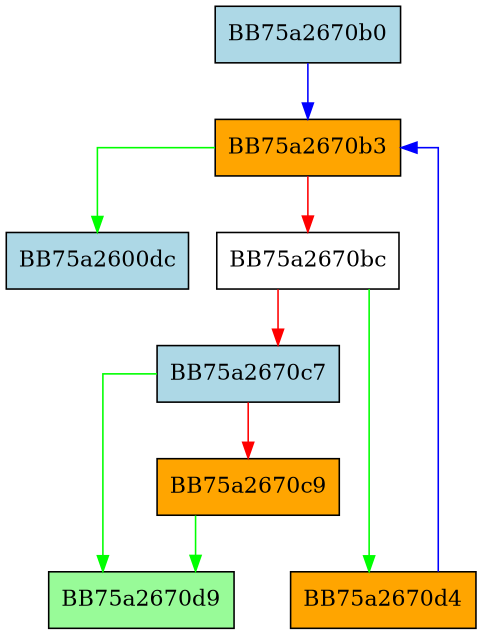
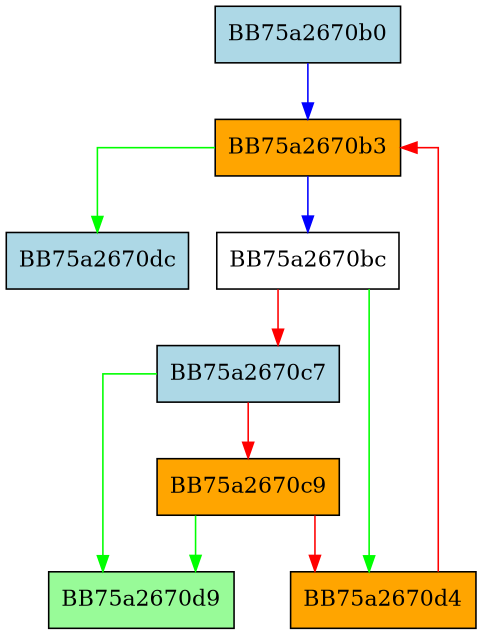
  digraph {
    splines=ortho
    node [fillcolor=orange shape=box style=filled]
    edge [color=green]
    BB75a2670b3
    BB75a2670b0 [fillcolor=lightblue]
-   BB75a2670dc [fillcolor=lightblue label=BB75a2600dc]
+   BB75a2670dc [fillcolor=lightblue]
    BB75a2670bc [fillcolor=white]
    BB75a2670d4
    BB75a2670c7 [fillcolor=lightblue]
    BB75a2670d9 [fillcolor=palegreen]
    BB75a2670c9
    BB75a2670b3 -> BB75a2670dc
-   BB75a2670b3 -> BB75a2670bc [color=red]
+   BB75a2670b3 -> BB75a2670bc [color=blue]
    BB75a2670b0 -> BB75a2670b3 [color=blue]
    BB75a2670bc -> BB75a2670d4
    BB75a2670bc -> BB75a2670c7 [color=red]
-   BB75a2670d4 -> BB75a2670b3 [color=blue]
+   BB75a2670d4 -> BB75a2670b3 [color=red]
    BB75a2670c7 -> BB75a2670d9
    BB75a2670c7 -> BB75a2670c9 [color=red]
+   BB75a2670c9 -> BB75a2670d4 [color=red]
    BB75a2670c9 -> BB75a2670d9
  }
